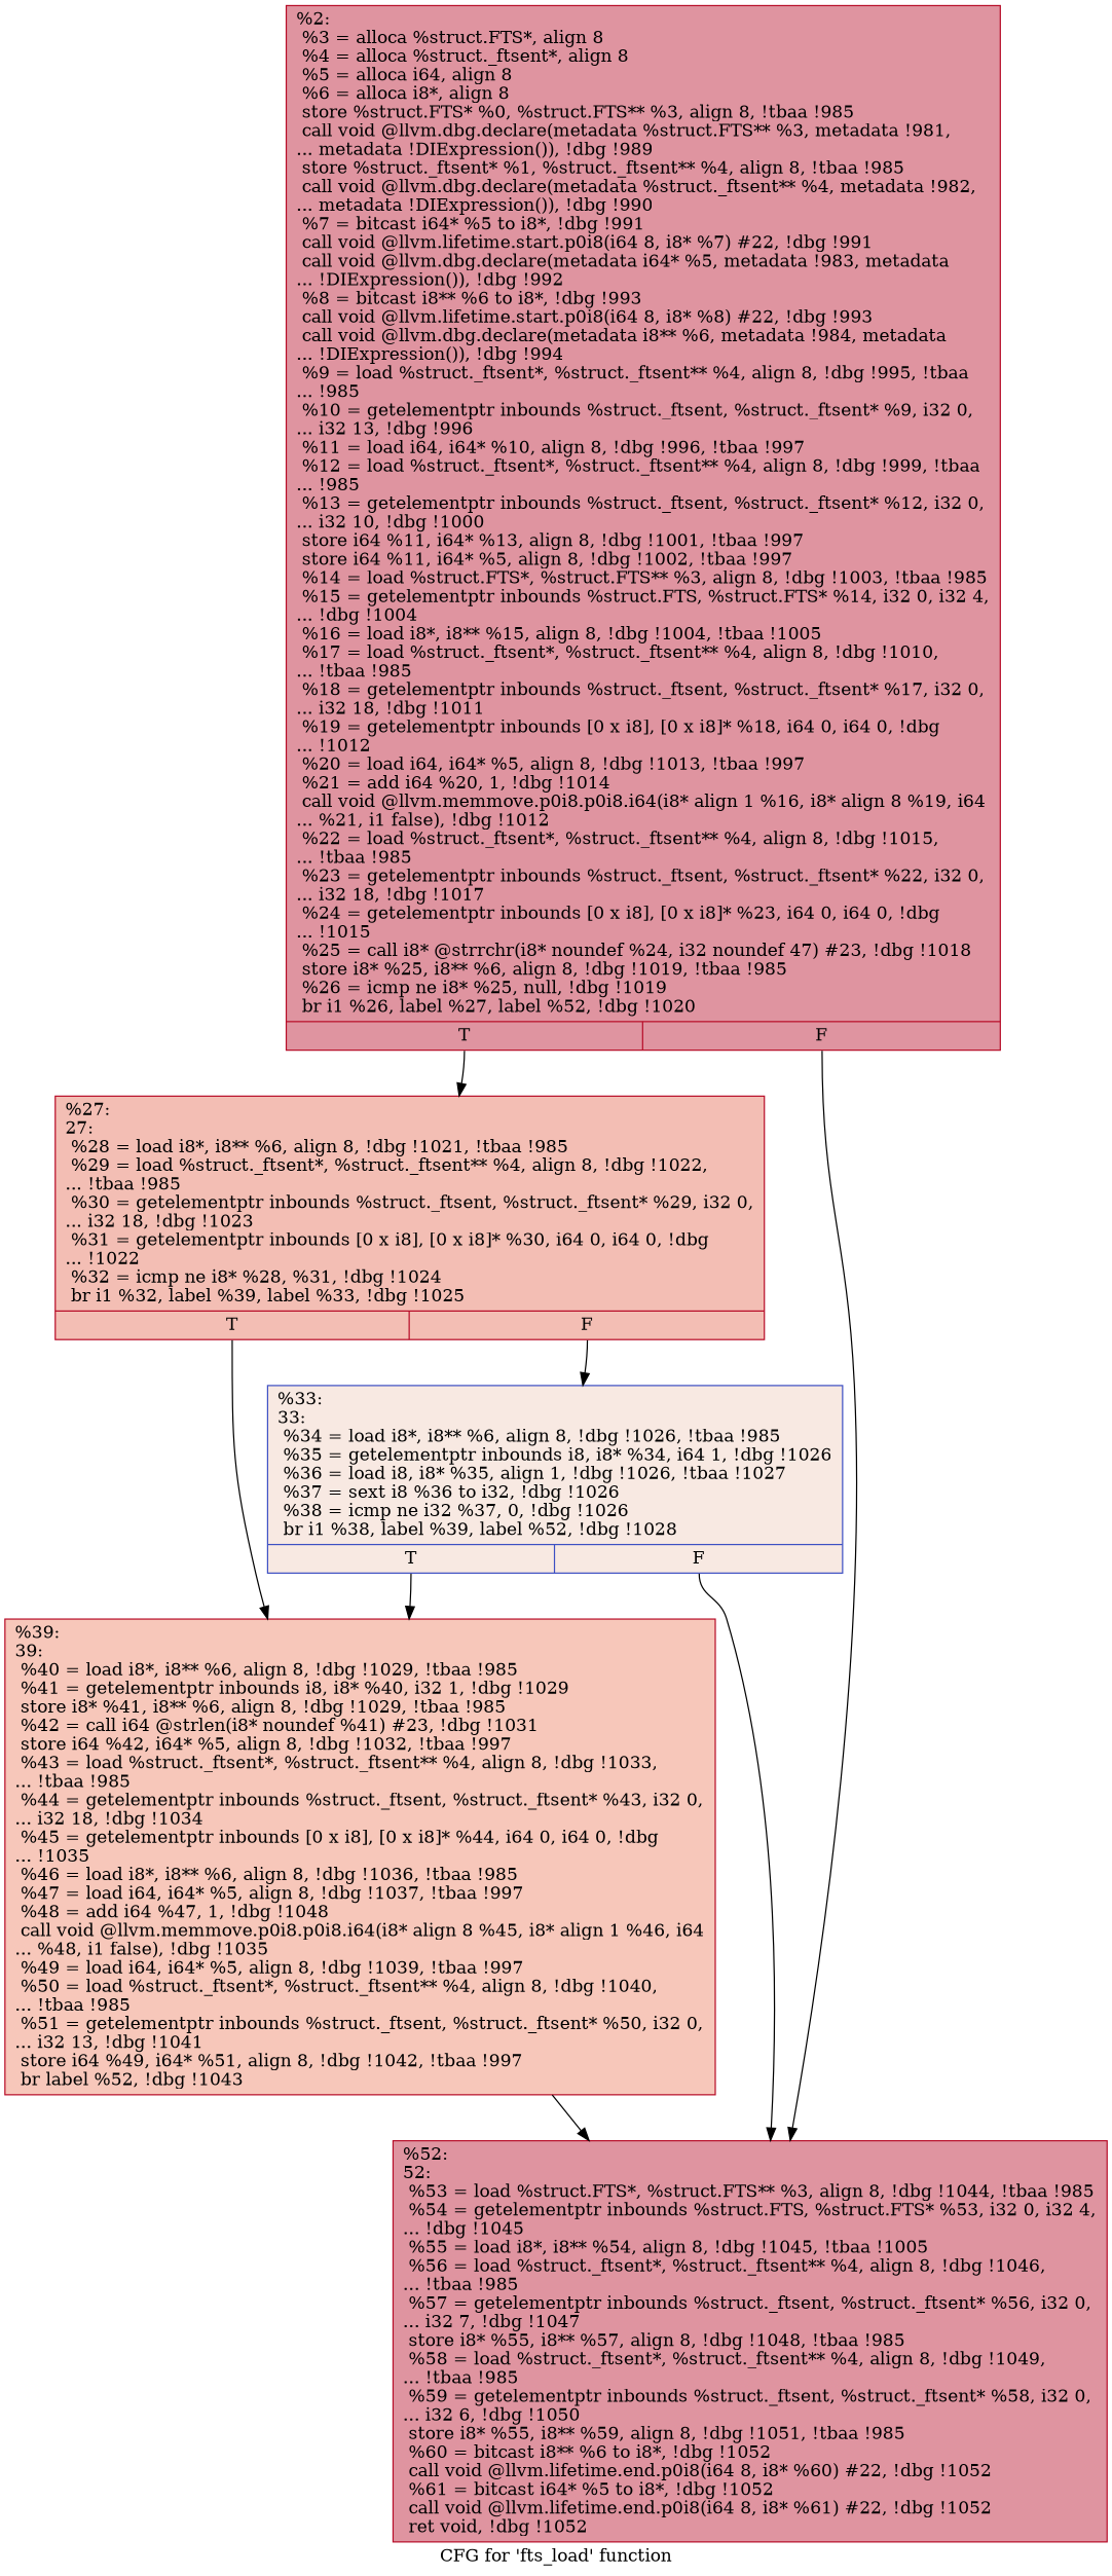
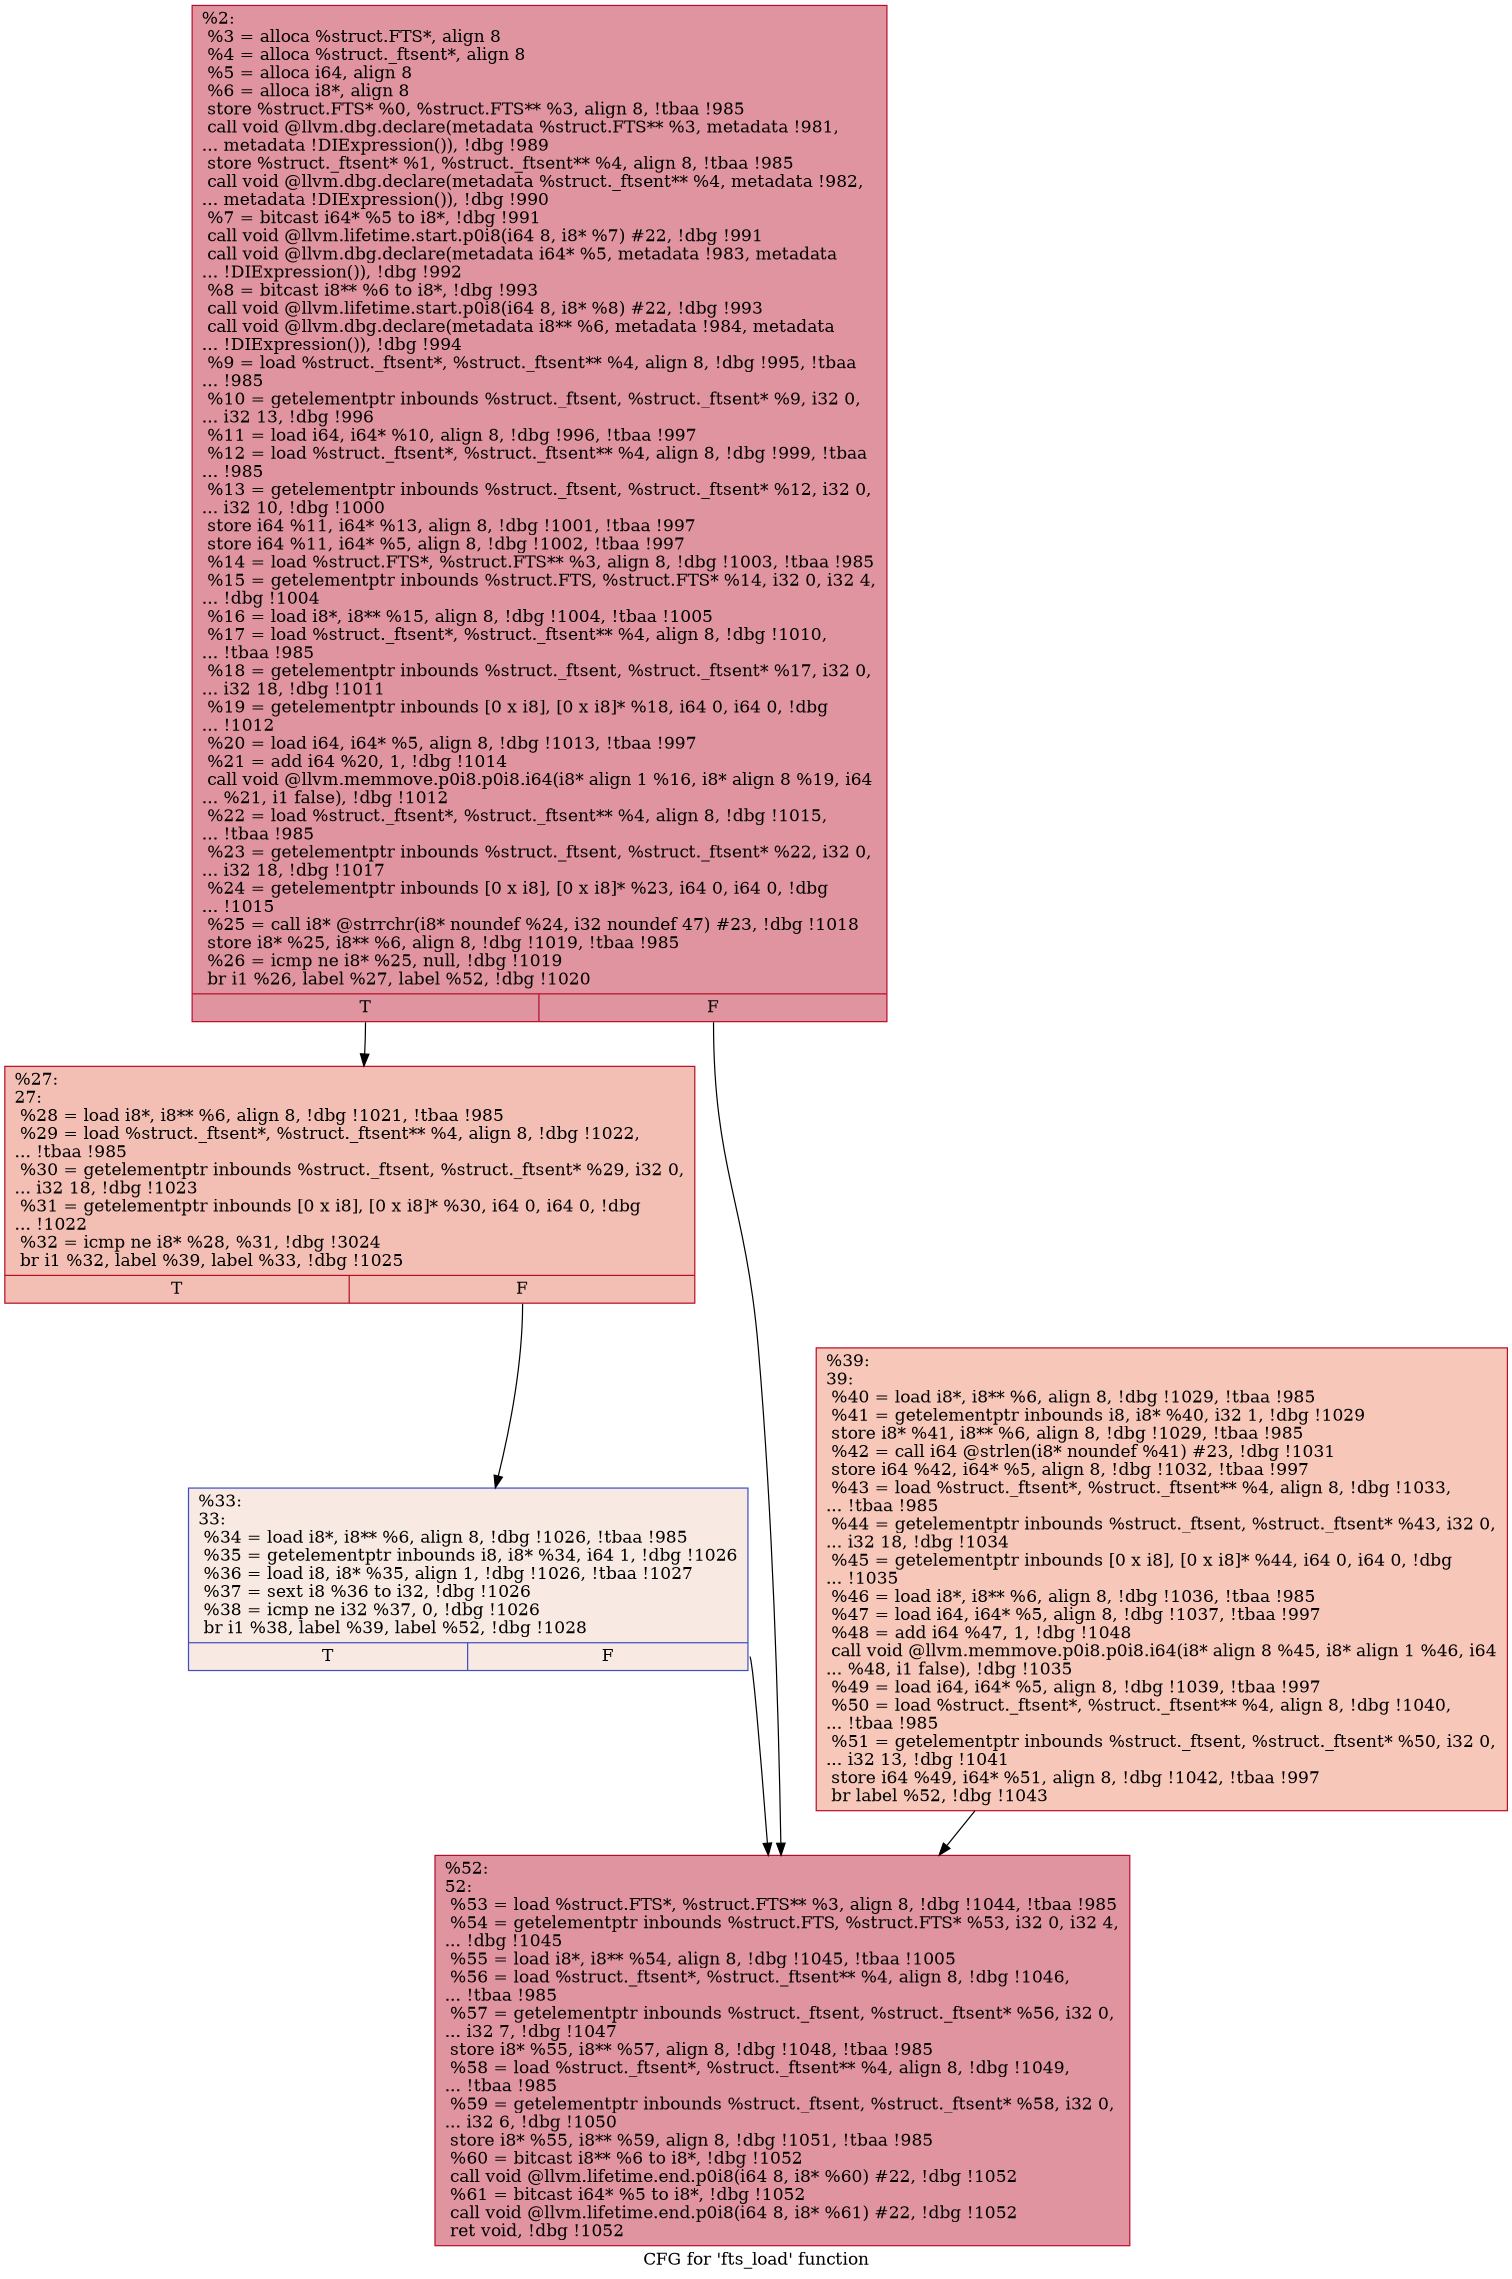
  digraph {
    label="CFG for 'fts_load' function"
    node [color="#b70d28ff" fillcolor="#b70d2870" shape=record style=filled]
    edge [tailport=s0]
    n1 [label="{%2:\l  %3 = alloca %struct.FTS*, align 8\l  %4 = alloca %struct._ftsent*, align 8\l  %5 = alloca i64, align 8\l  %6 = alloca i8*, align 8\l  store %struct.FTS* %0, %struct.FTS** %3, align 8, !tbaa !985\l  call void @llvm.dbg.declare(metadata %struct.FTS** %3, metadata !981,\l... metadata !DIExpression()), !dbg !989\l  store %struct._ftsent* %1, %struct._ftsent** %4, align 8, !tbaa !985\l  call void @llvm.dbg.declare(metadata %struct._ftsent** %4, metadata !982,\l... metadata !DIExpression()), !dbg !990\l  %7 = bitcast i64* %5 to i8*, !dbg !991\l  call void @llvm.lifetime.start.p0i8(i64 8, i8* %7) #22, !dbg !991\l  call void @llvm.dbg.declare(metadata i64* %5, metadata !983, metadata\l... !DIExpression()), !dbg !992\l  %8 = bitcast i8** %6 to i8*, !dbg !993\l  call void @llvm.lifetime.start.p0i8(i64 8, i8* %8) #22, !dbg !993\l  call void @llvm.dbg.declare(metadata i8** %6, metadata !984, metadata\l... !DIExpression()), !dbg !994\l  %9 = load %struct._ftsent*, %struct._ftsent** %4, align 8, !dbg !995, !tbaa\l... !985\l  %10 = getelementptr inbounds %struct._ftsent, %struct._ftsent* %9, i32 0,\l... i32 13, !dbg !996\l  %11 = load i64, i64* %10, align 8, !dbg !996, !tbaa !997\l  %12 = load %struct._ftsent*, %struct._ftsent** %4, align 8, !dbg !999, !tbaa\l... !985\l  %13 = getelementptr inbounds %struct._ftsent, %struct._ftsent* %12, i32 0,\l... i32 10, !dbg !1000\l  store i64 %11, i64* %13, align 8, !dbg !1001, !tbaa !997\l  store i64 %11, i64* %5, align 8, !dbg !1002, !tbaa !997\l  %14 = load %struct.FTS*, %struct.FTS** %3, align 8, !dbg !1003, !tbaa !985\l  %15 = getelementptr inbounds %struct.FTS, %struct.FTS* %14, i32 0, i32 4,\l... !dbg !1004\l  %16 = load i8*, i8** %15, align 8, !dbg !1004, !tbaa !1005\l  %17 = load %struct._ftsent*, %struct._ftsent** %4, align 8, !dbg !1010,\l... !tbaa !985\l  %18 = getelementptr inbounds %struct._ftsent, %struct._ftsent* %17, i32 0,\l... i32 18, !dbg !1011\l  %19 = getelementptr inbounds [0 x i8], [0 x i8]* %18, i64 0, i64 0, !dbg\l... !1012\l  %20 = load i64, i64* %5, align 8, !dbg !1013, !tbaa !997\l  %21 = add i64 %20, 1, !dbg !1014\l  call void @llvm.memmove.p0i8.p0i8.i64(i8* align 1 %16, i8* align 8 %19, i64\l... %21, i1 false), !dbg !1012\l  %22 = load %struct._ftsent*, %struct._ftsent** %4, align 8, !dbg !1015,\l... !tbaa !985\l  %23 = getelementptr inbounds %struct._ftsent, %struct._ftsent* %22, i32 0,\l... i32 18, !dbg !1017\l  %24 = getelementptr inbounds [0 x i8], [0 x i8]* %23, i64 0, i64 0, !dbg\l... !1015\l  %25 = call i8* @strrchr(i8* noundef %24, i32 noundef 47) #23, !dbg !1018\l  store i8* %25, i8** %6, align 8, !dbg !1019, !tbaa !985\l  %26 = icmp ne i8* %25, null, !dbg !1019\l  br i1 %26, label %27, label %52, !dbg !1020\l|{<s0>T|<s1>F}}"]
-   n2 [fillcolor="#e36c5570" label="{%27:\l27:                                               \l  %28 = load i8*, i8** %6, align 8, !dbg !1021, !tbaa !985\l  %29 = load %struct._ftsent*, %struct._ftsent** %4, align 8, !dbg !1022,\l... !tbaa !985\l  %30 = getelementptr inbounds %struct._ftsent, %struct._ftsent* %29, i32 0,\l... i32 18, !dbg !1023\l  %31 = getelementptr inbounds [0 x i8], [0 x i8]* %30, i64 0, i64 0, !dbg\l... !1022\l  %32 = icmp ne i8* %28, %31, !dbg !1024\l  br i1 %32, label %39, label %33, !dbg !1025\l|{<s0>T|<s1>F}}"]
+   n2 [fillcolor="#e36c5570" label="{%27:\l27:                                               \l  %28 = load i8*, i8** %6, align 8, !dbg !1021, !tbaa !985\l  %29 = load %struct._ftsent*, %struct._ftsent** %4, align 8, !dbg !1022,\l... !tbaa !985\l  %30 = getelementptr inbounds %struct._ftsent, %struct._ftsent* %29, i32 0,\l... i32 18, !dbg !1023\l  %31 = getelementptr inbounds [0 x i8], [0 x i8]* %30, i64 0, i64 0, !dbg\l... !1022\l  %32 = icmp ne i8* %28, %31, !dbg !3024\l  br i1 %32, label %39, label %33, !dbg !1025\l|{<s0>T|<s1>F}}"]
    n3 [label="{%52:\l52:                                               \l  %53 = load %struct.FTS*, %struct.FTS** %3, align 8, !dbg !1044, !tbaa !985\l  %54 = getelementptr inbounds %struct.FTS, %struct.FTS* %53, i32 0, i32 4,\l... !dbg !1045\l  %55 = load i8*, i8** %54, align 8, !dbg !1045, !tbaa !1005\l  %56 = load %struct._ftsent*, %struct._ftsent** %4, align 8, !dbg !1046,\l... !tbaa !985\l  %57 = getelementptr inbounds %struct._ftsent, %struct._ftsent* %56, i32 0,\l... i32 7, !dbg !1047\l  store i8* %55, i8** %57, align 8, !dbg !1048, !tbaa !985\l  %58 = load %struct._ftsent*, %struct._ftsent** %4, align 8, !dbg !1049,\l... !tbaa !985\l  %59 = getelementptr inbounds %struct._ftsent, %struct._ftsent* %58, i32 0,\l... i32 6, !dbg !1050\l  store i8* %55, i8** %59, align 8, !dbg !1051, !tbaa !985\l  %60 = bitcast i8** %6 to i8*, !dbg !1052\l  call void @llvm.lifetime.end.p0i8(i64 8, i8* %60) #22, !dbg !1052\l  %61 = bitcast i64* %5 to i8*, !dbg !1052\l  call void @llvm.lifetime.end.p0i8(i64 8, i8* %61) #22, !dbg !1052\l  ret void, !dbg !1052\l}"]
    n4 [fillcolor="#ec7f6370" label="{%39:\l39:                                               \l  %40 = load i8*, i8** %6, align 8, !dbg !1029, !tbaa !985\l  %41 = getelementptr inbounds i8, i8* %40, i32 1, !dbg !1029\l  store i8* %41, i8** %6, align 8, !dbg !1029, !tbaa !985\l  %42 = call i64 @strlen(i8* noundef %41) #23, !dbg !1031\l  store i64 %42, i64* %5, align 8, !dbg !1032, !tbaa !997\l  %43 = load %struct._ftsent*, %struct._ftsent** %4, align 8, !dbg !1033,\l... !tbaa !985\l  %44 = getelementptr inbounds %struct._ftsent, %struct._ftsent* %43, i32 0,\l... i32 18, !dbg !1034\l  %45 = getelementptr inbounds [0 x i8], [0 x i8]* %44, i64 0, i64 0, !dbg\l... !1035\l  %46 = load i8*, i8** %6, align 8, !dbg !1036, !tbaa !985\l  %47 = load i64, i64* %5, align 8, !dbg !1037, !tbaa !997\l  %48 = add i64 %47, 1, !dbg !1048\l  call void @llvm.memmove.p0i8.p0i8.i64(i8* align 8 %45, i8* align 1 %46, i64\l... %48, i1 false), !dbg !1035\l  %49 = load i64, i64* %5, align 8, !dbg !1039, !tbaa !997\l  %50 = load %struct._ftsent*, %struct._ftsent** %4, align 8, !dbg !1040,\l... !tbaa !985\l  %51 = getelementptr inbounds %struct._ftsent, %struct._ftsent* %50, i32 0,\l... i32 13, !dbg !1041\l  store i64 %49, i64* %51, align 8, !dbg !1042, !tbaa !997\l  br label %52, !dbg !1043\l}"]
    n5 [color="#3d50c3ff" fillcolor="#efcebd70" label="{%33:\l33:                                               \l  %34 = load i8*, i8** %6, align 8, !dbg !1026, !tbaa !985\l  %35 = getelementptr inbounds i8, i8* %34, i64 1, !dbg !1026\l  %36 = load i8, i8* %35, align 1, !dbg !1026, !tbaa !1027\l  %37 = sext i8 %36 to i32, !dbg !1026\l  %38 = icmp ne i32 %37, 0, !dbg !1026\l  br i1 %38, label %39, label %52, !dbg !1028\l|{<s0>T|<s1>F}}"]
    n1 -> n2
    n1 -> n3 [tailport=s1]
-   n2 -> n4
    n2 -> n5 [tailport=s1]
    n4 -> n3
    n5 -> n3 [tailport=s1]
-   n5 -> n4
  }
